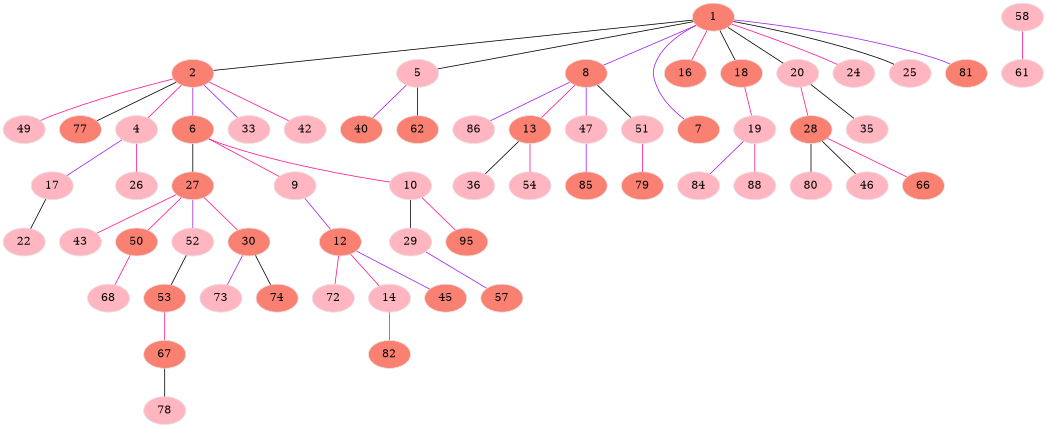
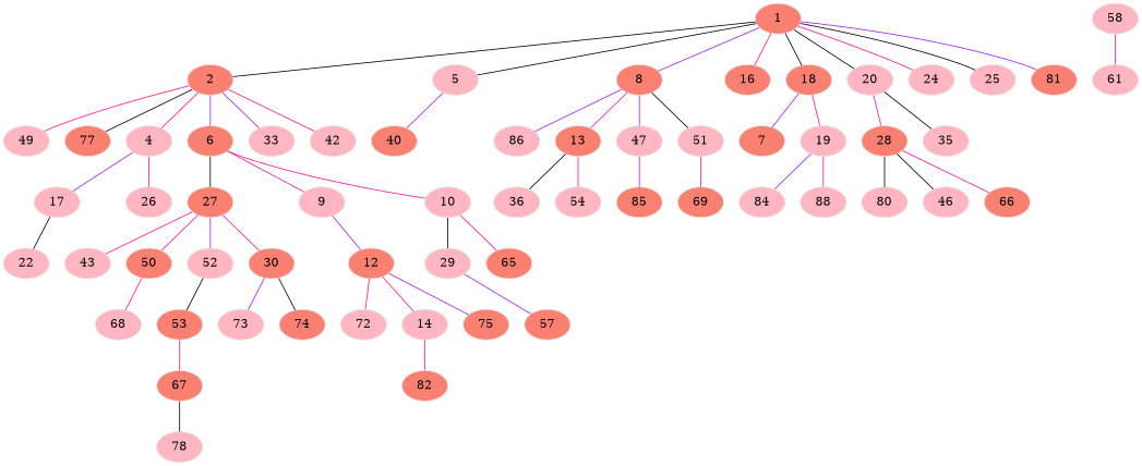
  graph {
    node [color=gray90 fillcolor=lightpink style=filled]
    edge [color=deeppink]
    1 [fillcolor=salmon super="+3"]
    2 [fillcolor=salmon super="+37"]
    5 [super="+23"]
    7 [fillcolor=salmon super="+44"]
    8 [fillcolor=salmon super="+31"]
    16 [fillcolor=salmon super="+64"]
    18 [fillcolor=salmon]
    20
    24 [super="+41"]
    25
    81 [fillcolor=salmon]
    4 [super="+48"]
    6 [fillcolor=salmon super="+55"]
    33 [super="+60"]
    42
    49
    77 [fillcolor=salmon]
    40 [fillcolor=salmon]
-   62 [fillcolor=salmon]
    13 [fillcolor=salmon super="+15"]
    47 [super="+89"]
    51 [super="+75"]
    86
    19 [super="+32"]
    28 [fillcolor=salmon super="+69"]
    35
    17 [super="+21"]
    26
    9 [super="+71"]
    10 [super="+11"]
    27 [fillcolor=salmon super="+38"]
    22
    12 [fillcolor=salmon super="+34"]
    29
-   65 [fillcolor=salmon label=95]
+   65 [fillcolor=salmon]
    30 [fillcolor=salmon super="+39"]
    43 [super="+76"]
    50 [fillcolor=salmon]
    52
    36
    54
    85 [fillcolor=salmon]
-   79 [fillcolor=salmon]
+   79 [fillcolor=salmon label=69]
    14 [super="+56"]
-   45 [fillcolor=salmon super="+70"]
+   45 [fillcolor=salmon super="+70" label=75]
    72
    57 [fillcolor=salmon super="+59"]
    82 [fillcolor=salmon super="+83"]
    58
    61
    84
    88
    46
    66 [fillcolor=salmon]
    80
    73
    74 [fillcolor=salmon]
    68
    53 [fillcolor=salmon super="+63"]
    67 [fillcolor=salmon]
    78 [super="+87"]
    1 -- 2 [color=black]
    1 -- 5 [color=black]
-   1 -- 7 [color=purple]
+   18 -- 7 [color=purple]
    1 -- 8 [color=purple]
    1 -- 16
    1 -- 18 [color=black]
    1 -- 20 [color=black]
    1 -- 24
    1 -- 25 [color=black]
    1 -- 81 [color=purple]
    2 -- 4
    2 -- 6 [color=purple]
    2 -- 33 [color=purple]
    2 -- 42
    2 -- 49
    2 -- 77 [color=black]
    5 -- 40 [color=purple]
-   5 -- 62 [color=black]
    8 -- 13
    8 -- 47 [color=purple]
    8 -- 51 [color=black]
    8 -- 86 [color=purple]
    18 -- 19
    20 -- 28
    20 -- 35 [color=black]
    4 -- 17 [color=purple]
    4 -- 26
    6 -- 9
    6 -- 10
    6 -- 27 [color=black]
    13 -- 36 [color=black]
    13 -- 54
    47 -- 85 [color=purple]
    51 -- 79
    19 -- 84 [color=purple]
    19 -- 88
    28 -- 46 [color=black]
    28 -- 66
    28 -- 80 [color=black]
    17 -- 22 [color=black]
    9 -- 12 [color=purple]
    10 -- 29 [color=black]
    10 -- 65
    27 -- 30
    27 -- 43
    27 -- 50
    27 -- 52 [color=purple]
    12 -- 14
    12 -- 45 [color=purple]
    12 -- 72
    29 -- 57 [color=purple]
    30 -- 73 [color=purple]
    30 -- 74 [color=black]
    50 -- 68
    52 -- 53 [color=black]
    14 -- 82
    58 -- 61
    53 -- 67
    67 -- 78 [color=black]
  }
